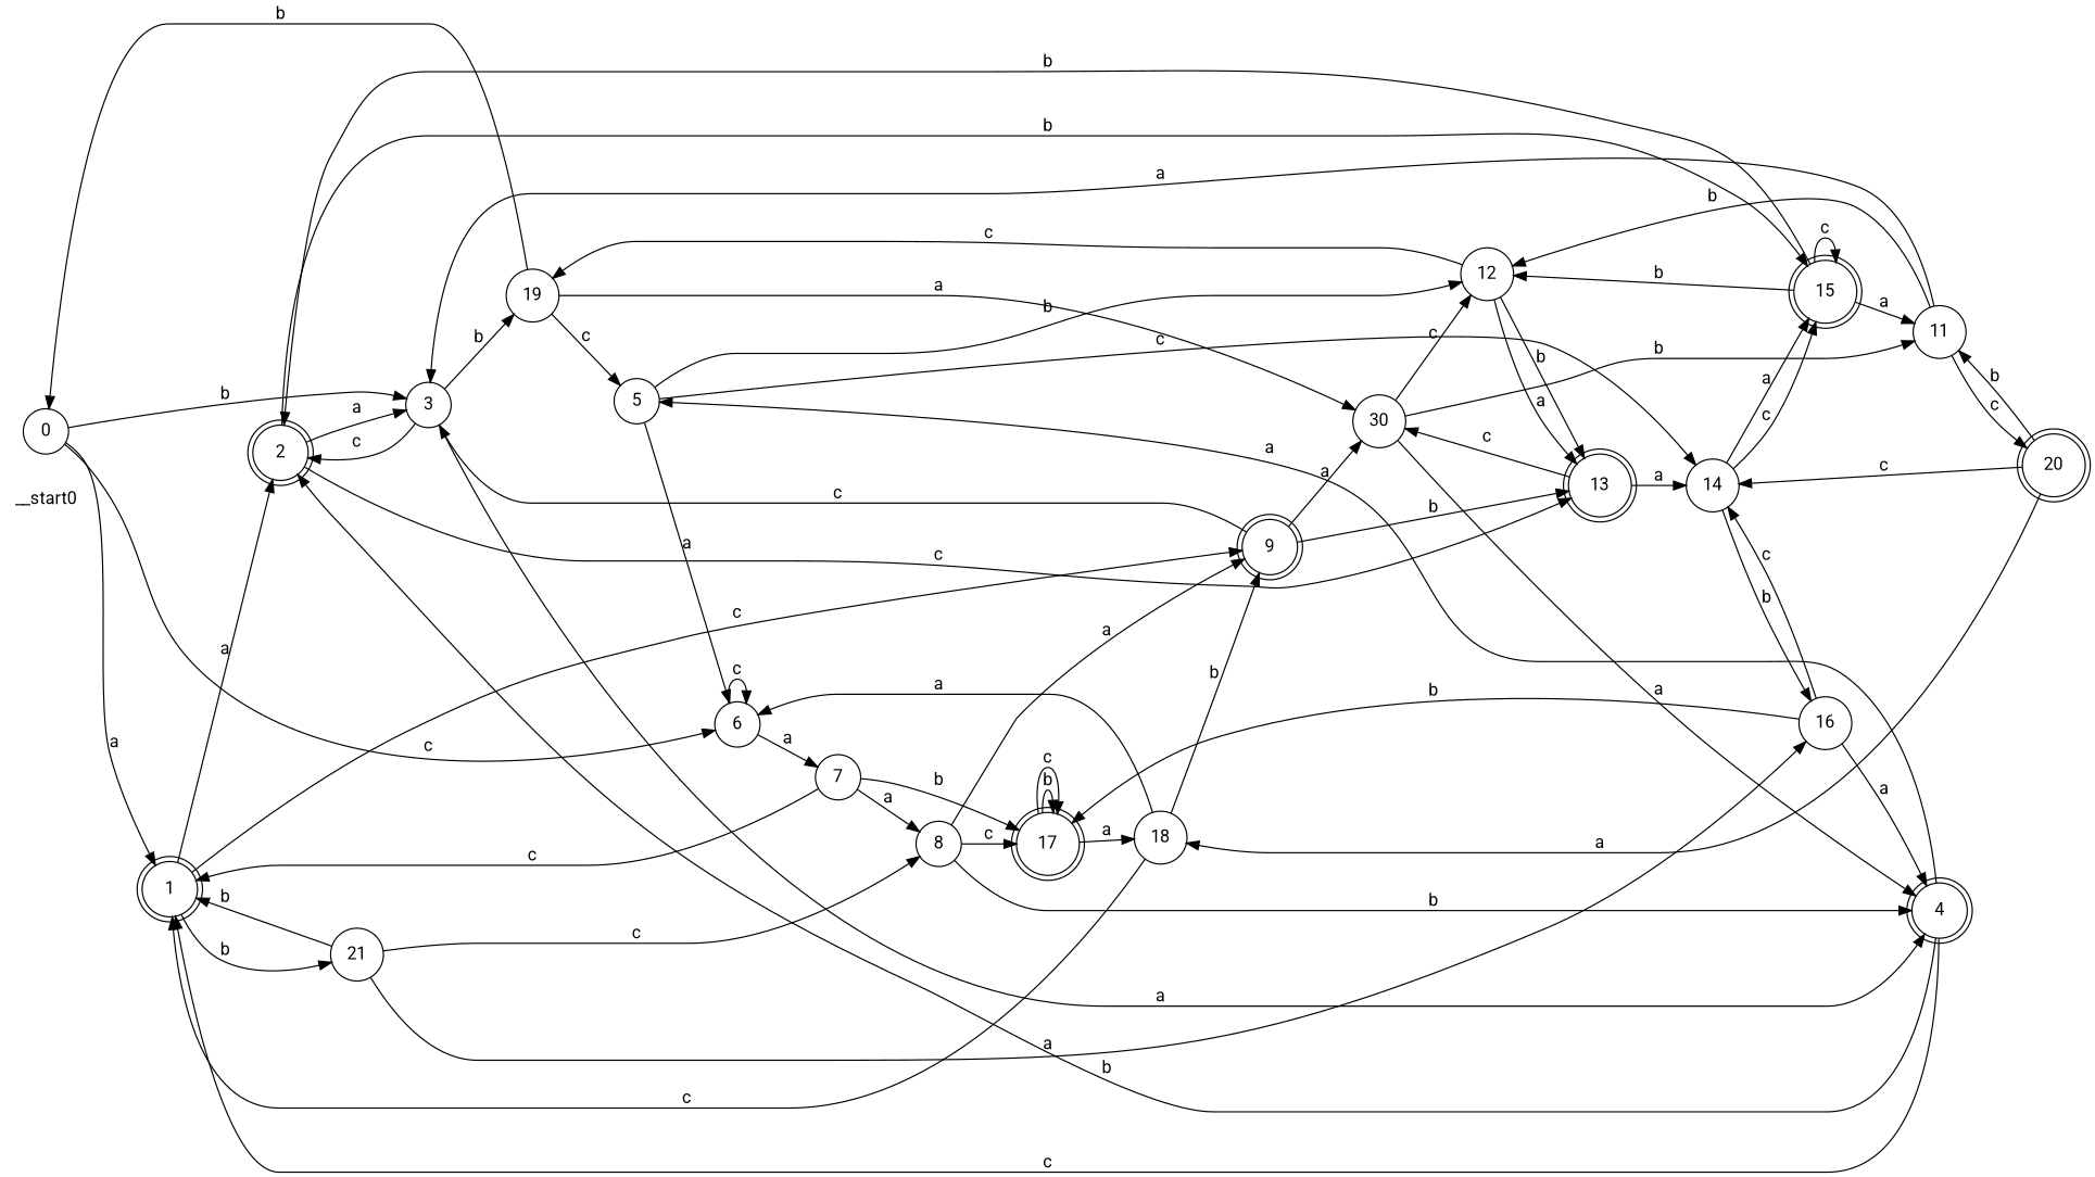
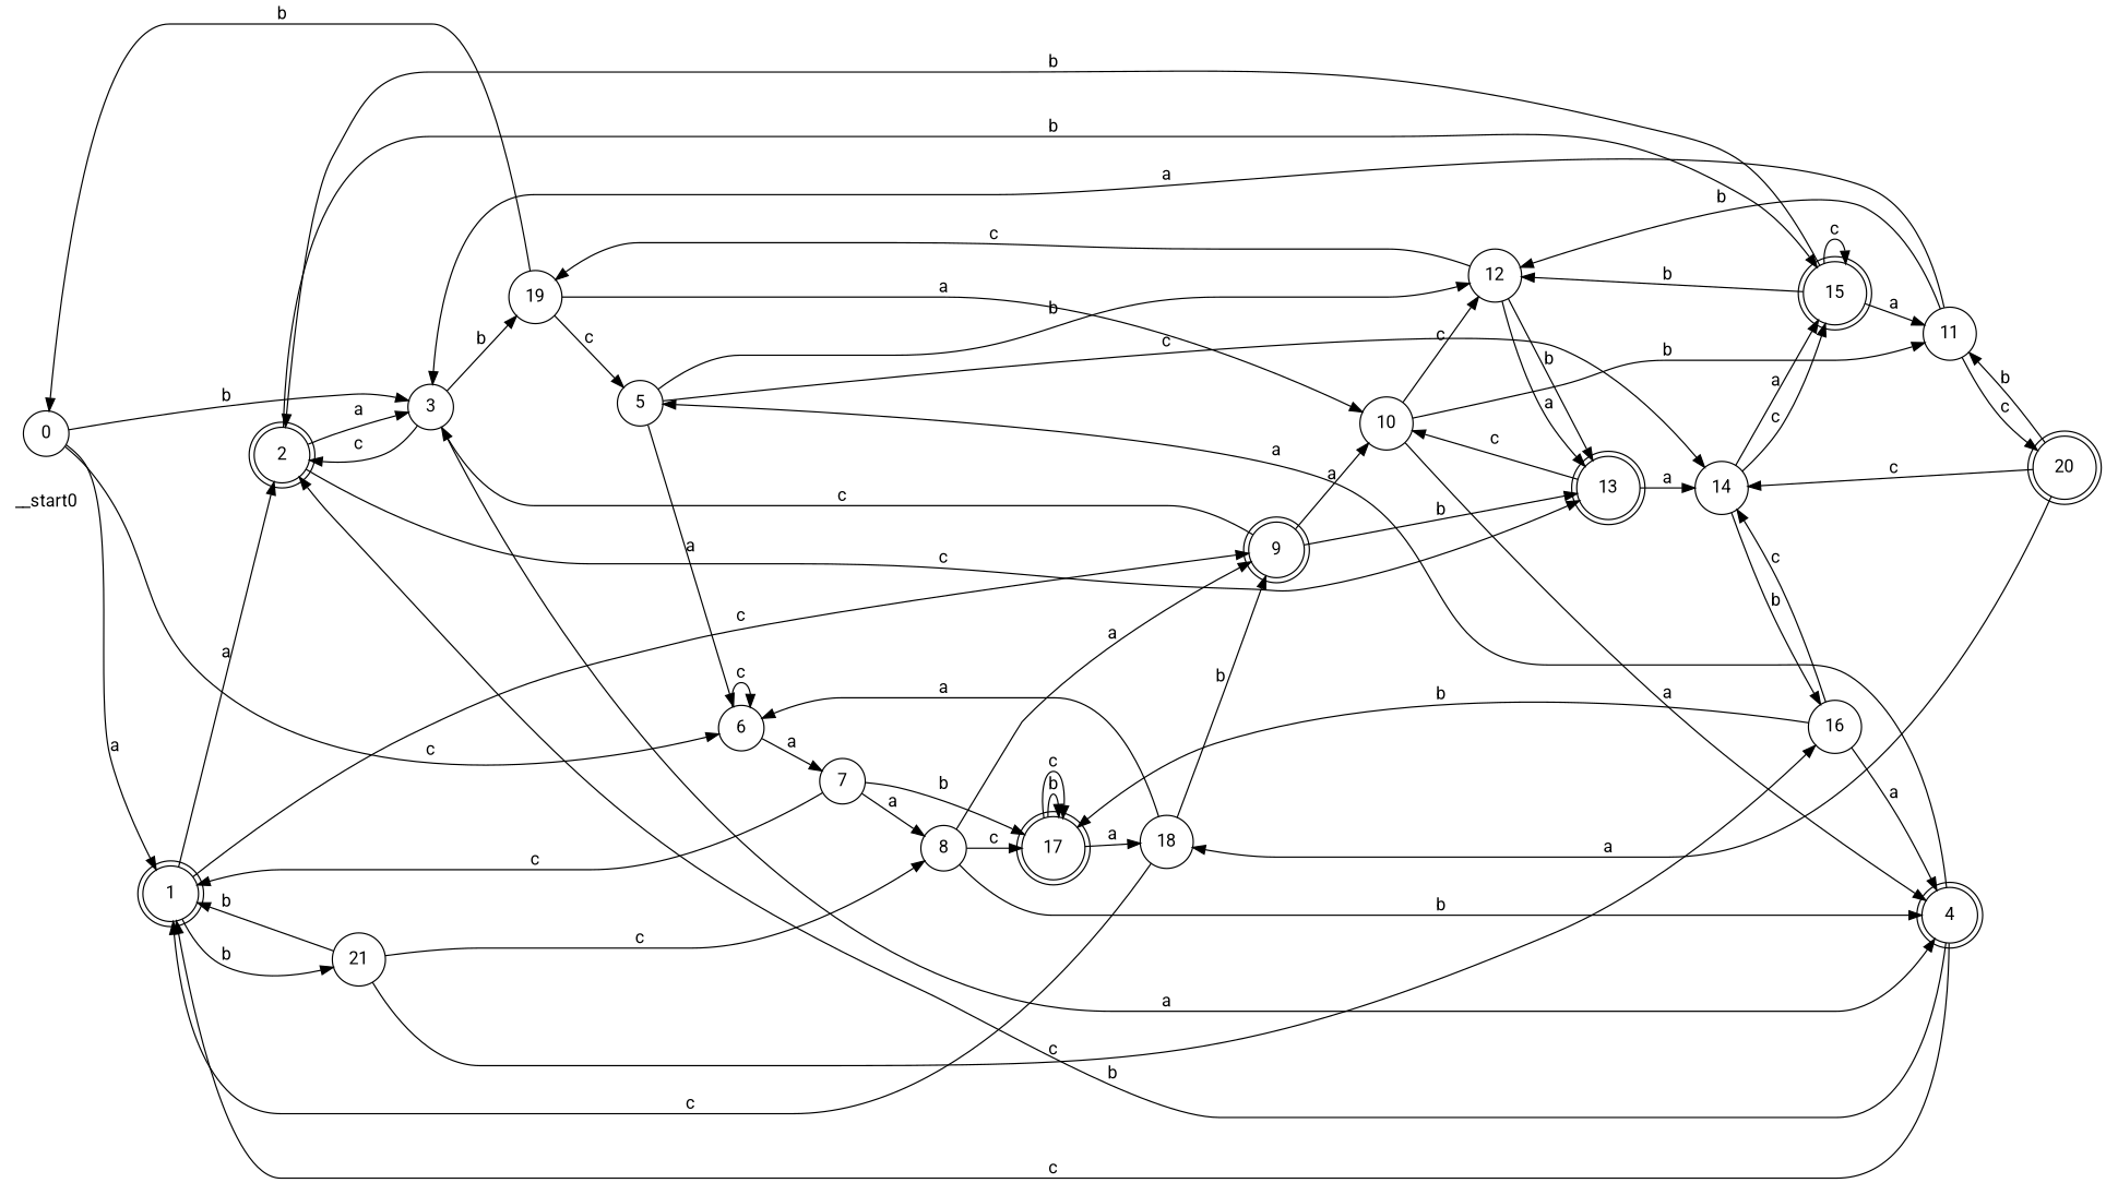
  digraph {
    fontname=Roboto
    rankdir=LR
    node [fontname=Roboto shape=circle color=black fillcolor=white style=filled]
    edge [fontname=Roboto]
    __start0 [shape=none color="" fillcolor="" style=""]
    n2 [label=0]
    n3 [label=1 shape=doublecircle style="rounded,filled"]
    n4 [label=3]
    n5 [label=6]
    n6 [label=2 shape=doublecircle style="rounded,filled"]
    n7 [label=9 shape=doublecircle style="rounded,filled"]
    n8 [label=21]
    n9 [label=4 shape=doublecircle style="rounded,filled"]
    n10 [label=19]
    n11 [label=7]
    n12 [label=13 shape=doublecircle style="rounded,filled"]
    n13 [label=15 shape=doublecircle style="rounded,filled"]
-   n14 [label=30]
+   n14 [label=10]
    n15 [label=8]
    n16 [label=16]
    n17 [label=14]
    n18 [label=12]
    n19 [label=11]
    n20 [label=5]
    n21 [label=17 shape=doublecircle style="rounded,filled"]
    n22 [label=18]
    n23 [label=20 shape=doublecircle style="rounded,filled"]
    n2 -> n3 [label=a]
    n2 -> n4 [label=b]
    n2 -> n5 [label=c]
    n3 -> n6 [label=a]
    n3 -> n7 [label=c]
    n3 -> n8 [label=b]
    n4 -> n6 [label=c]
    n4 -> n9 [label=a]
    n4 -> n10 [label=b]
    n5 -> n5 [label=c]
    n5 -> n11 [label=a]
    n6 -> n4 [label=a]
    n6 -> n12 [label=c]
    n6 -> n13 [label=b]
    n7 -> n4 [label=c]
    n7 -> n12 [label=b]
    n7 -> n14 [label=a]
    n8 -> n3 [label=b]
    n8 -> n15 [label=c]
-   n8 -> n16 [label=a]
+   n8 -> n16 [label=c]
    n9 -> n3 [label=c]
    n9 -> n6 [label=b]
    n9 -> n20 [label=a]
    n10 -> n2 [label=b]
    n10 -> n14 [label=a]
    n10 -> n20 [label=c]
    n11 -> n3 [label=c]
    n11 -> n15 [label=a]
    n11 -> n21 [label=b]
    n12 -> n14 [label=c]
    n12 -> n17 [label=a]
    n13 -> n6 [label=b]
    n13 -> n13 [label=c]
    n13 -> n18 [label=b]
    n13 -> n19 [label=a]
    n14 -> n9 [label=a]
    n14 -> n18 [label=c]
    n14 -> n19 [label=b]
    n15 -> n7 [label=a]
    n15 -> n9 [label=b]
    n15 -> n21 [label=c]
    n16 -> n9 [label=a]
    n16 -> n17 [label=c]
    n16 -> n21 [label=b]
    n17 -> n13 [label=a]
    n17 -> n13 [label=c]
    n17 -> n16 [label=b]
    n18 -> n10 [label=c]
    n18 -> n12 [label=a]
    n18 -> n12 [label=b]
    n19 -> n4 [label=a]
    n19 -> n18 [label=b]
    n19 -> n23 [label=c]
    n20 -> n5 [label=a]
    n20 -> n17 [label=c]
    n20 -> n18 [label=b]
    n21 -> n21 [label=b]
    n21 -> n21 [label=c]
    n21 -> n22 [label=a]
    n22 -> n3 [label=c]
    n22 -> n5 [label=a]
    n22 -> n7 [label=b]
    n23 -> n17 [label=c]
    n23 -> n19 [label=b]
    n23 -> n22 [label=a]
  }
